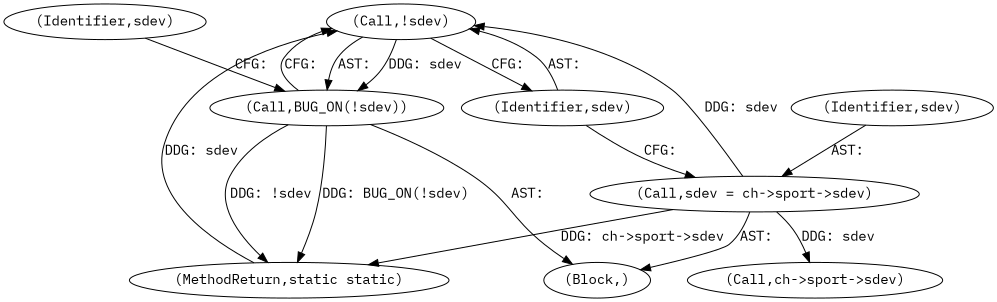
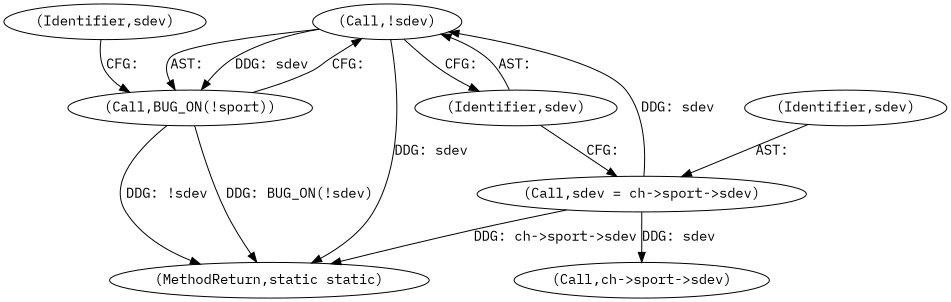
  digraph {
    fontname="IBM Plex Mono"
    node [fontname="IBM Plex Mono"]
    edge [fontname="IBM Plex Mono"]
    n1 [label="(Call,!sdev)"]
-   n2 [label="(Call,BUG_ON(!sdev))"]
+   n2 [label="(Call,BUG_ON(!sport))"]
    n3 [label="(Identifier,sdev)"]
    n4 [label="(MethodReturn,static static)"]
-   n5 [label="(Block,)"]
    n6 [label="(Call,sdev = ch->sport->sdev)"]
    n7 [label="(Call,ch->sport->sdev)"]
    n8 [label="(Identifier,sdev)"]
    n9 [label="(Identifier,sdev)"]
    n1 -> n2 [label="AST: "]
    n1 -> n2 [label="DDG: sdev"]
    n1 -> n3 [label="CFG: "]
-   n4 -> n1 [label="DDG: sdev"]
+   n1 -> n4 [label="DDG: sdev"]
    n2 -> n1 [label="CFG: "]
    n2 -> n4 [label="DDG: BUG_ON(!sdev)"]
    n2 -> n4 [label="DDG: !sdev"]
-   n2 -> n5 [label="AST: "]
    n3 -> n1 [label="AST: "]
    n3 -> n6 [label="CFG: "]
    n6 -> n1 [label="DDG: sdev"]
    n6 -> n4 [label="DDG: ch->sport->sdev"]
-   n6 -> n5 [label="AST: "]
    n6 -> n7 [label="DDG: sdev"]
    n8 -> n2 [label="CFG: "]
    n9 -> n6 [label="AST: "]
  }
